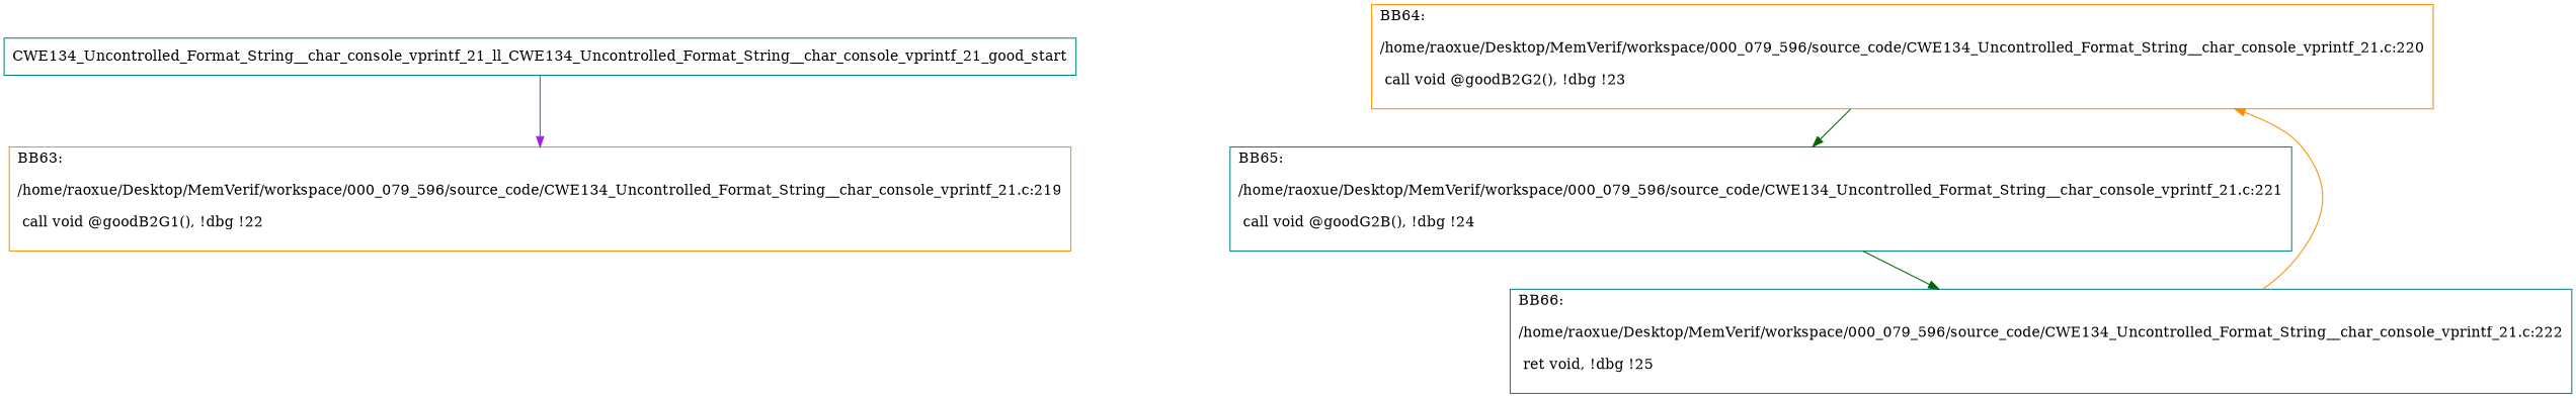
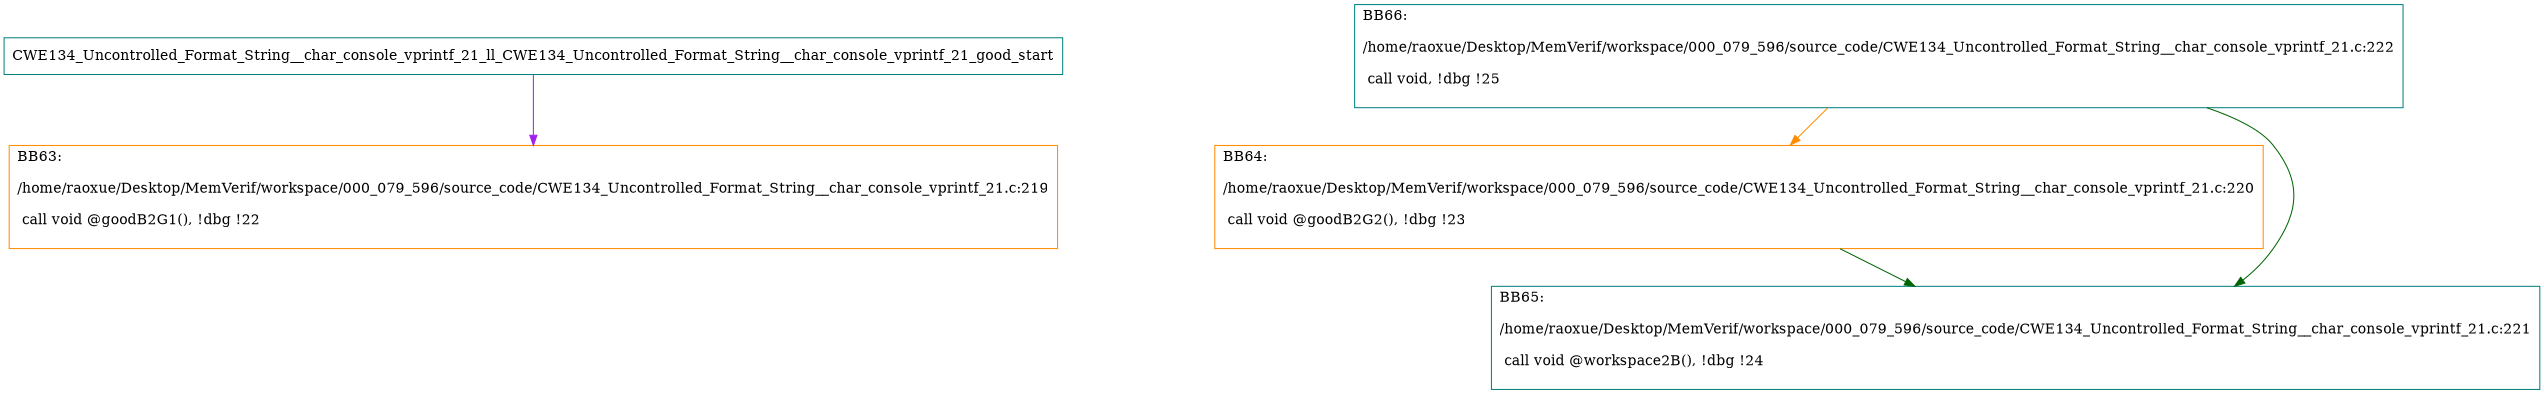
  digraph {
    node [color=teal shape=record]
    edge [color=darkgreen]
    n1 [label="{CWE134_Uncontrolled_Format_String__char_console_vprintf_21_ll_CWE134_Uncontrolled_Format_String__char_console_vprintf_21_good_start}"]
    n2 [color=darkorange label="{BB63:\l\l/home/raoxue/Desktop/MemVerif/workspace/000_079_596/source_code/CWE134_Uncontrolled_Format_String__char_console_vprintf_21.c:219\l\n  call void @goodB2G1(), !dbg !22\l\n}"]
    n3 [color=darkorange label="{BB64:\l\l/home/raoxue/Desktop/MemVerif/workspace/000_079_596/source_code/CWE134_Uncontrolled_Format_String__char_console_vprintf_21.c:220\l\n  call void @goodB2G2(), !dbg !23\l\n}"]
-   n4 [label="{BB65:\l\l/home/raoxue/Desktop/MemVerif/workspace/000_079_596/source_code/CWE134_Uncontrolled_Format_String__char_console_vprintf_21.c:221\l\n  call void @goodG2B(), !dbg !24\l\n}"]
-   n5 [label="{BB66:\l\l/home/raoxue/Desktop/MemVerif/workspace/000_079_596/source_code/CWE134_Uncontrolled_Format_String__char_console_vprintf_21.c:222\l\n  ret void, !dbg !25\l\n}"]
+   n4 [label="{BB65:\l\l/home/raoxue/Desktop/MemVerif/workspace/000_079_596/source_code/CWE134_Uncontrolled_Format_String__char_console_vprintf_21.c:221\l\n  call void @workspace2B(), !dbg !24\l\n}"]
+   n5 [label="{BB66:\l\l/home/raoxue/Desktop/MemVerif/workspace/000_079_596/source_code/CWE134_Uncontrolled_Format_String__char_console_vprintf_21.c:222\l\n  call void, !dbg !25\l\n}"]
    n1 -> n2 [color=purple]
    n3 -> n4
-   n4 -> n5
+   n5 -> n4
    n5 -> n3 [color=darkorange]
  }
